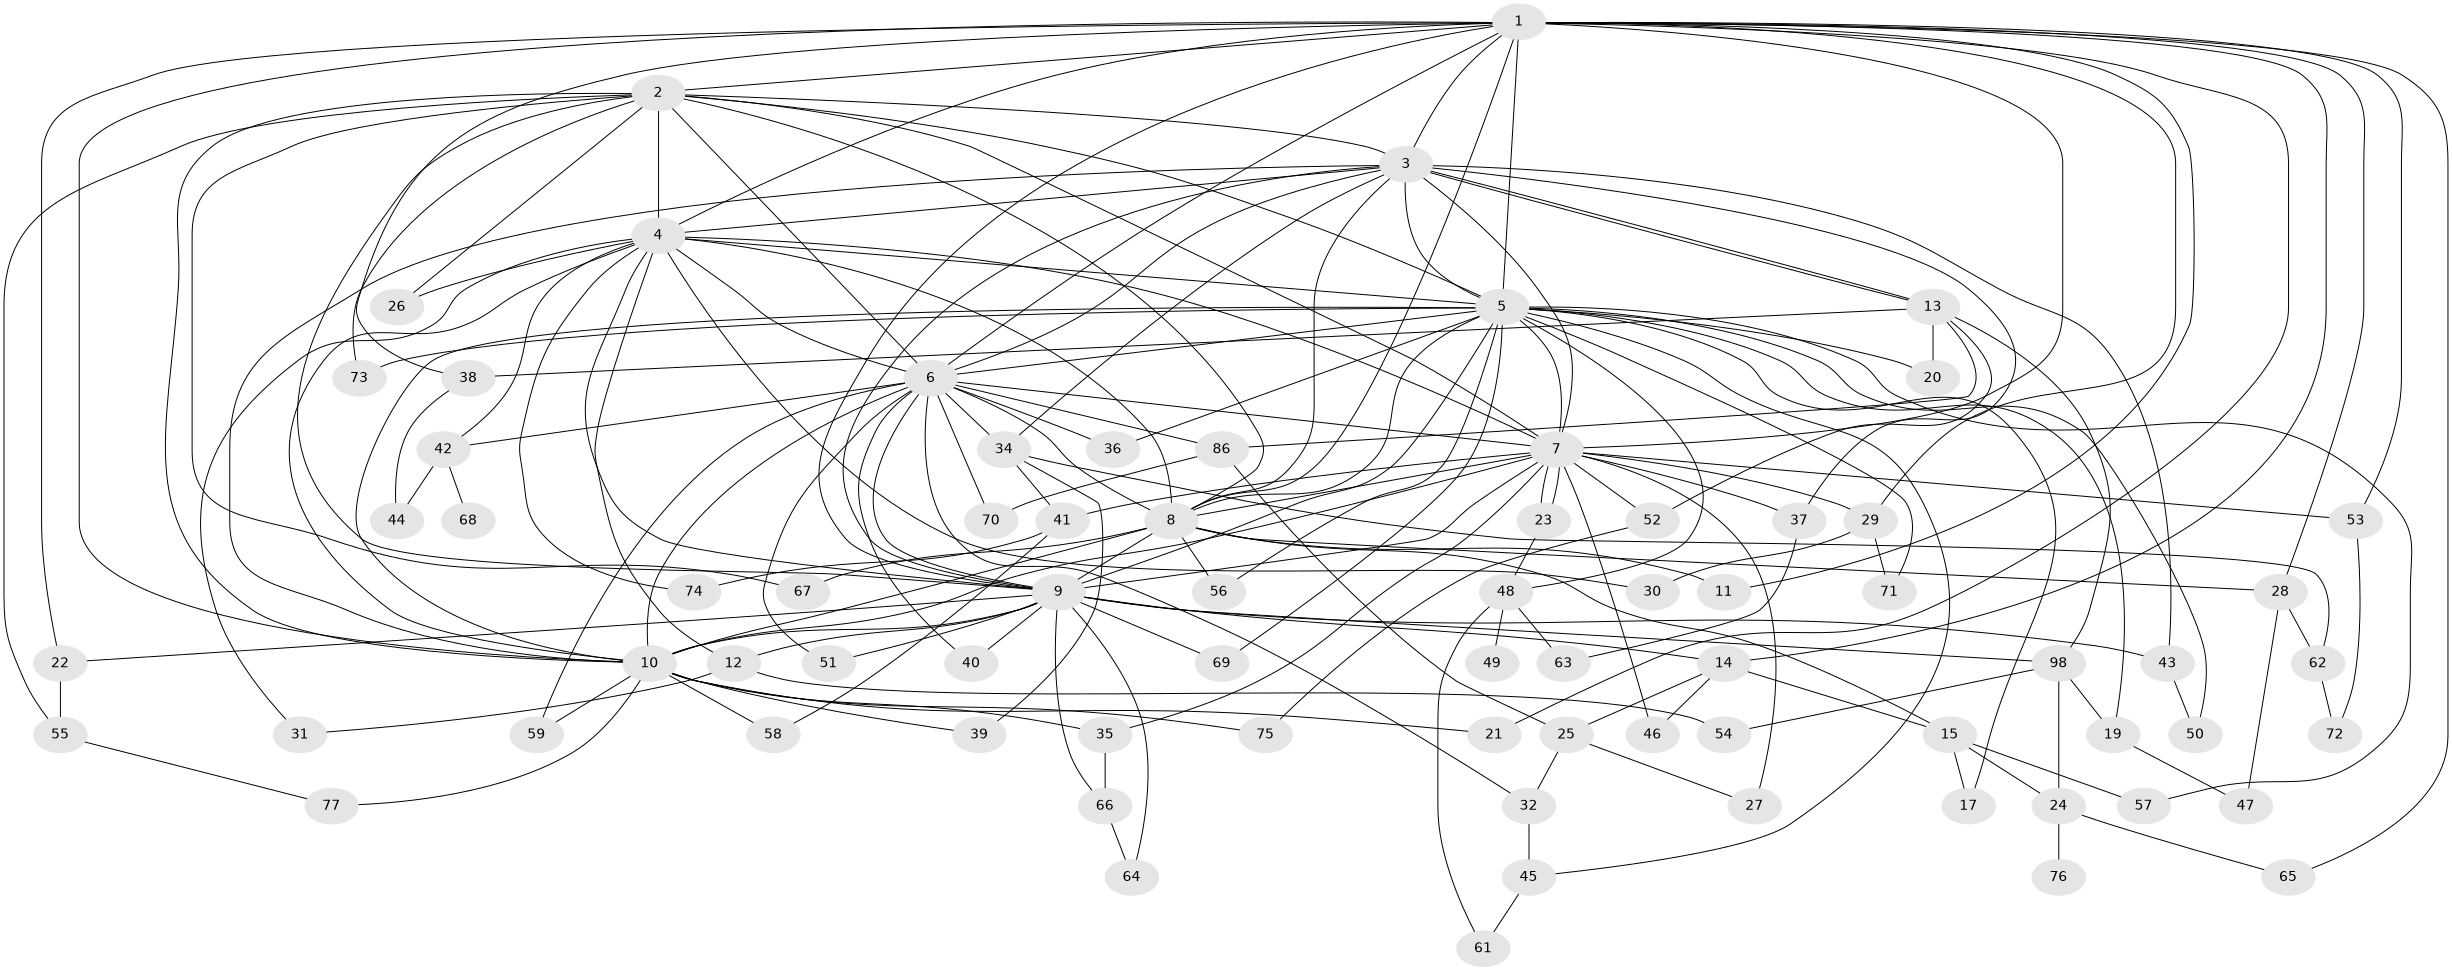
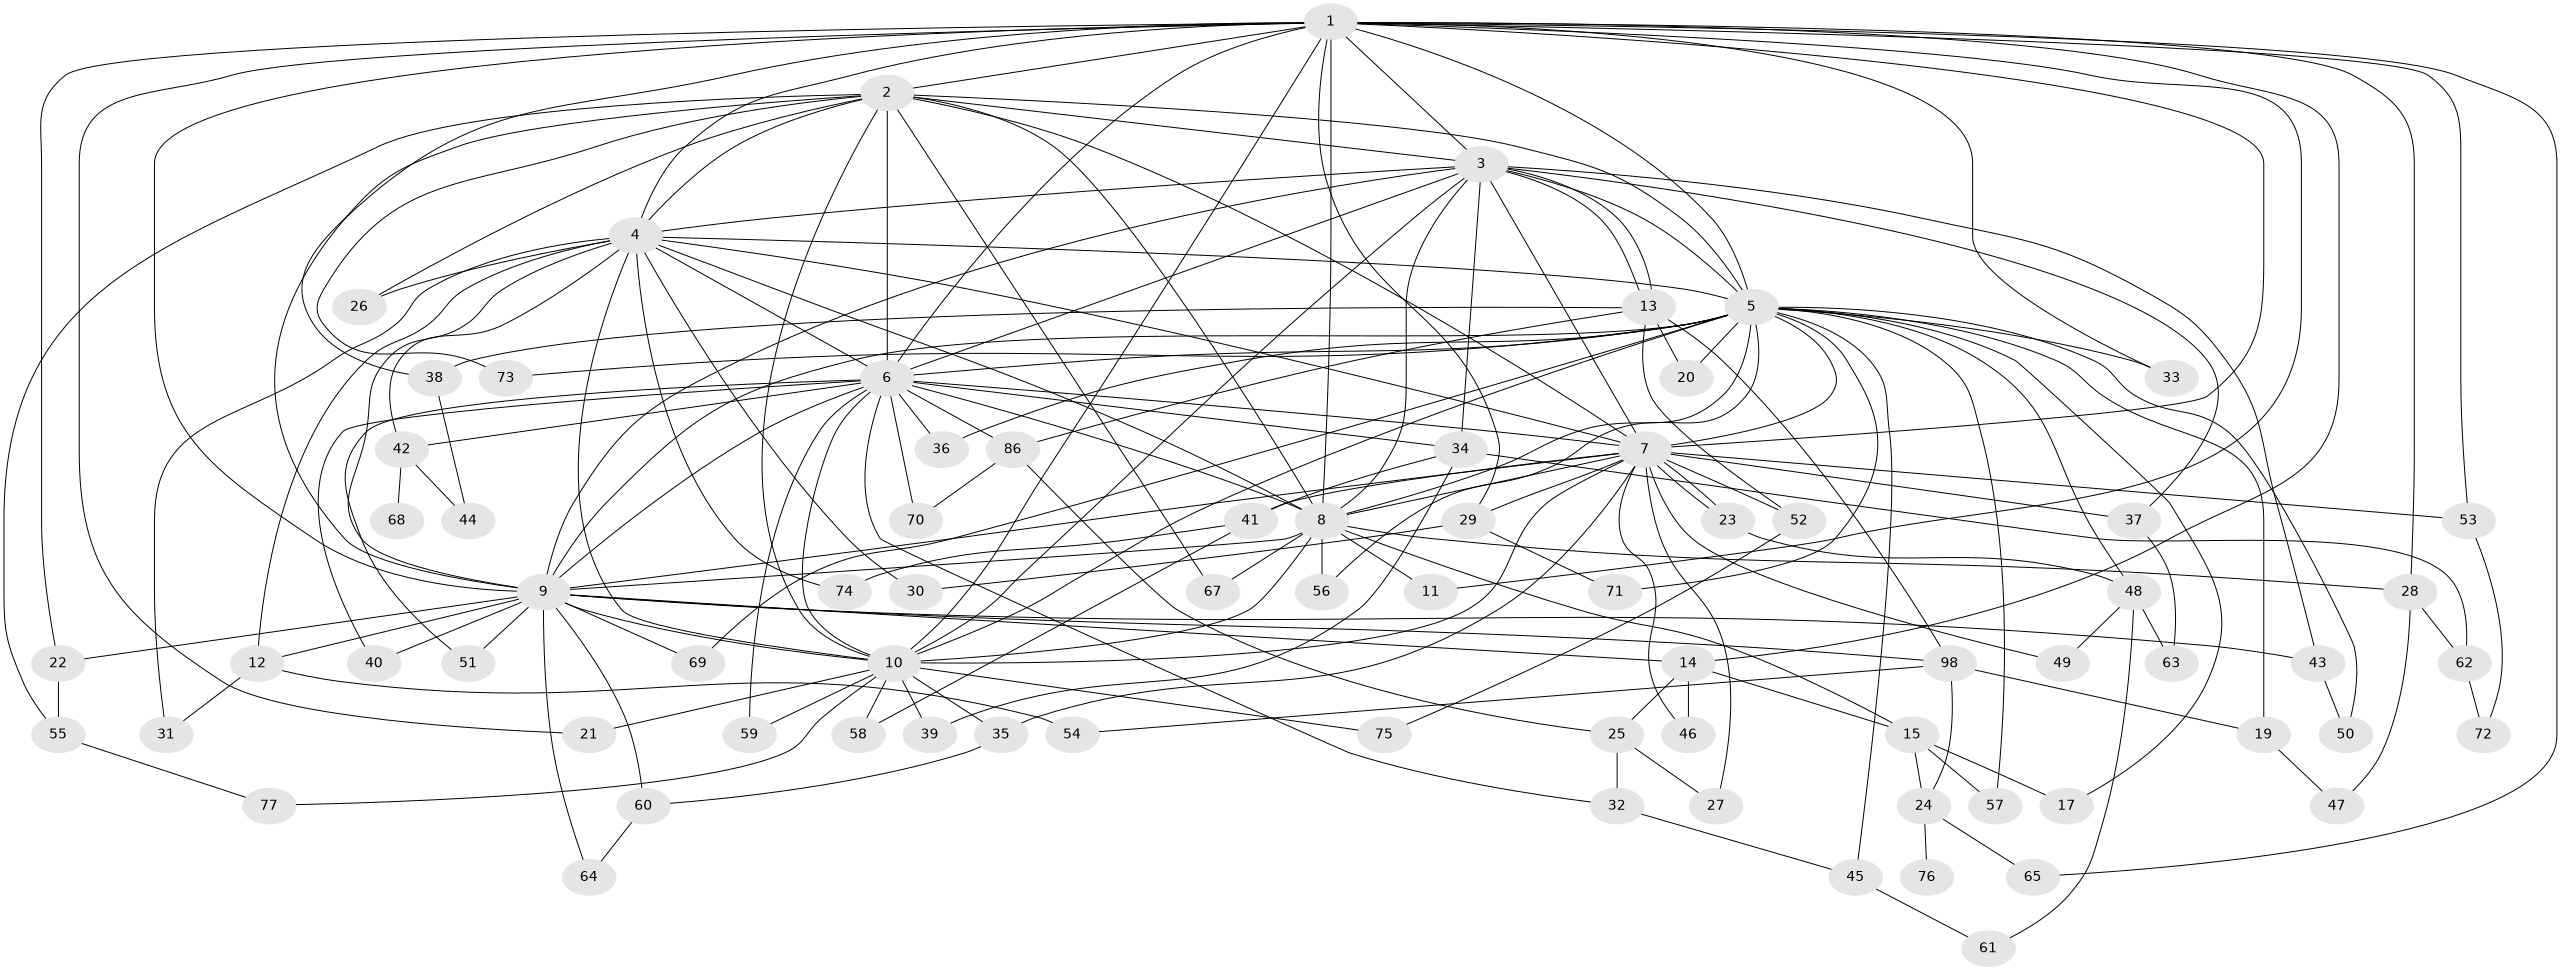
  graph {
    fontname="DejaVu Sans"
    node [color=gray90 fontname="DejaVu Sans" style=filled]
    edge [fontname="DejaVu Sans"]
    1
    2
    3
    4
    5
    6
    7
    8
    9
    10
    11
    14
    21
    22
    28
    29
+   33
    38
    53
    65
    26
    55
    67
    73
    13
    34
    37
    43
    12
    30
    31
    42
    74
    17
    19
    20
    36
    45
    48
    50
    56
    57
    69
    71
    n45 [label=86]
    32
    40
    51
    59
    70
    23
    27
    35
    41
    46
    49
    52
    15
    n59 [label=98]
-   60 [label=66]
+   60
    64
    39
    58
    75
    77
    25
    47
    62
    44
    72
    63
    54
    68
    61
    24
    76
    1 -- 2
    1 -- 3
    1 -- 4
    1 -- 5
    1 -- 6
    1 -- 7
    1 -- 8
    1 -- 9
    1 -- 10
    1 -- 11
    1 -- 14
    1 -- 21
    1 -- 22
    1 -- 28
    1 -- 29
+   1 -- 33
    1 -- 38
    1 -- 53
    1 -- 65
    2 -- 3
    2 -- 4
    2 -- 5
    2 -- 6
    2 -- 7
    2 -- 8
    2 -- 9
    2 -- 10
    2 -- 26
    2 -- 55
    2 -- 67
    2 -- 73
    3 -- 4
    3 -- 5
    3 -- 6
    3 -- 7
    3 -- 8
    3 -- 9
    3 -- 10
    3 -- 13
    3 -- 13
    3 -- 34
    3 -- 37
    3 -- 43
    4 -- 5
    4 -- 6
    4 -- 7
    4 -- 8
    4 -- 9
    4 -- 10
    4 -- 26
    4 -- 12
    4 -- 30
    4 -- 31
    4 -- 42
    4 -- 74
    5 -- 6
    5 -- 7
    5 -- 8
    5 -- 9
    5 -- 10
+   5 -- 33
    5 -- 73
    5 -- 17
    5 -- 19
    5 -- 20
    5 -- 36
    5 -- 45
    5 -- 48
    5 -- 50
    5 -- 56
    5 -- 57
    5 -- 69
    5 -- 71
    6 -- 7
    6 -- 8
    6 -- 9
    6 -- 10
    6 -- 34
    6 -- 42
    6 -- 36
    6 -- n45
    6 -- 32
    6 -- 40
    6 -- 51
    6 -- 59
    6 -- 70
    7 -- 8
    7 -- 9
    7 -- 10
    7 -- 29
    7 -- 53
    7 -- 37
    7 -- 23
    7 -- 23
    7 -- 27
    7 -- 35
    7 -- 41
    7 -- 46
+   7 -- 49
    7 -- 52
    8 -- 9
    8 -- 10
    8 -- 11
    8 -- 28
    8 -- 67
    8 -- 56
    8 -- 15
    9 -- 10
    9 -- 14
    9 -- 22
    9 -- 43
    9 -- 12
    9 -- 69
    9 -- 40
    9 -- 51
    9 -- n59
    9 -- 60
    9 -- 64
    10 -- 21
    10 -- 59
    10 -- 35
    10 -- 39
    10 -- 58
    10 -- 75
    10 -- 77
    14 -- 46
    14 -- 15
    14 -- 25
    22 -- 55
    28 -- 47
    28 -- 62
    29 -- 30
    29 -- 71
    38 -- 44
    53 -- 72
    55 -- 77
    13 -- 38
    13 -- 20
    13 -- n45
    13 -- 52
    13 -- n59
    34 -- 41
    34 -- 39
    34 -- 62
    37 -- 63
    43 -- 50
    12 -- 31
    12 -- 54
    42 -- 44
    42 -- 68
    19 -- 47
    45 -- 61
    48 -- 49
    48 -- 63
    48 -- 61
    n45 -- 70
    n45 -- 25
    32 -- 45
    23 -- 48
    35 -- 60
    41 -- 74
    41 -- 58
    52 -- 75
    15 -- 17
    15 -- 57
    15 -- 24
    n59 -- 19
    n59 -- 54
    n59 -- 24
    60 -- 64
    25 -- 32
    25 -- 27
    62 -- 72
    24 -- 65
    24 -- 76
  }
